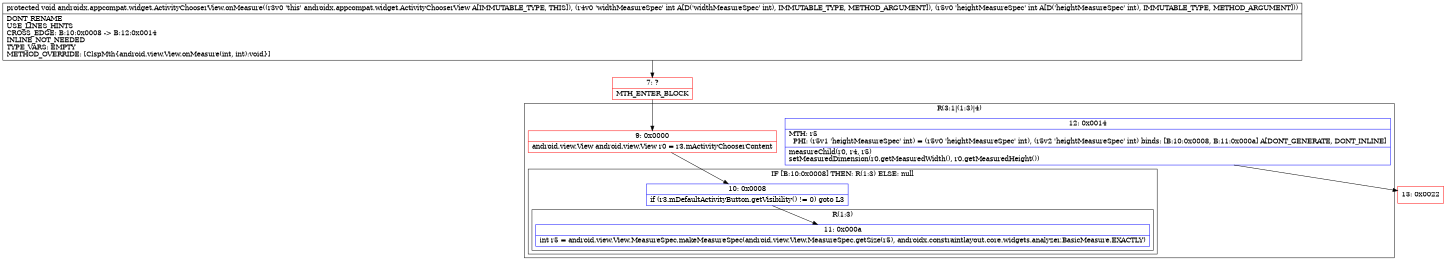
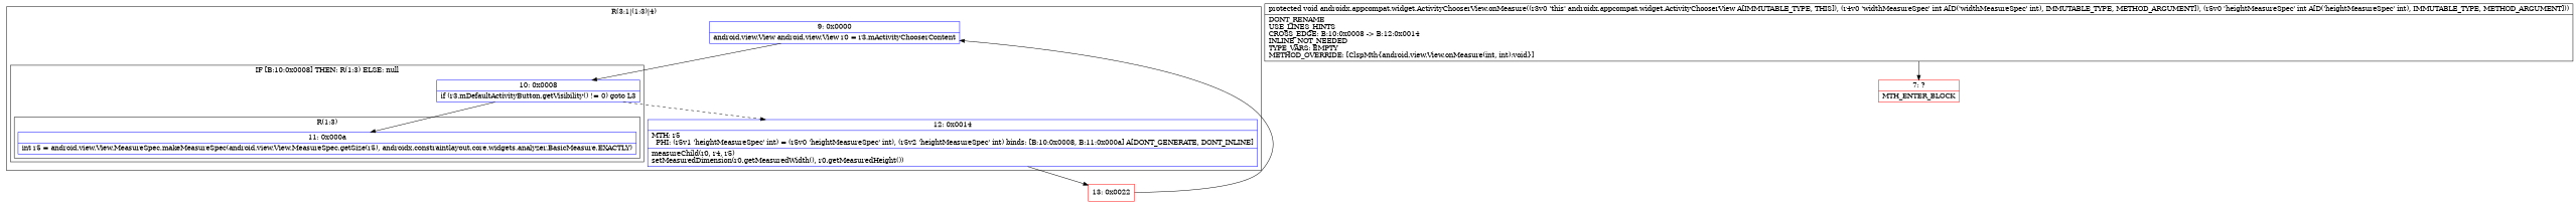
  digraph {
    node [color=blue shape=record]
    n1 [label="{11\:\ 0x000a|int r5 = android.view.View.MeasureSpec.makeMeasureSpec(android.view.View.MeasureSpec.getSize(r5), androidx.constraintlayout.core.widgets.analyzer.BasicMeasure.EXACTLY)\l}"]
    n2 [label="{10\:\ 0x0008|if (r3.mDefaultActivityButton.getVisibility() != 0) goto L3\l}"]
-   n3 [color=red label="{9\:\ 0x0000|android.view.View android.view.View r0 = r3.mActivityChooserContent\l}"]
+   n3 [label="{9\:\ 0x0000|android.view.View android.view.View r0 = r3.mActivityChooserContent\l}"]
    n4 [label="{12\:\ 0x0014|MTH: r5 \l  PHI: (r5v1 'heightMeasureSpec' int) = (r5v0 'heightMeasureSpec' int), (r5v2 'heightMeasureSpec' int) binds: [B:10:0x0008, B:11:0x000a] A[DONT_GENERATE, DONT_INLINE]\l|measureChild(r0, r4, r5)\lsetMeasuredDimension(r0.getMeasuredWidth(), r0.getMeasuredHeight())\l}"]
    n5 [color=red label="{13\:\ 0x0022}"]
    n6 [color=red label="{7\:\ ?|MTH_ENTER_BLOCK\l}"]
    n7 [label="{protected void androidx.appcompat.widget.ActivityChooserView.onMeasure((r3v0 'this' androidx.appcompat.widget.ActivityChooserView A[IMMUTABLE_TYPE, THIS]), (r4v0 'widthMeasureSpec' int A[D('widthMeasureSpec' int), IMMUTABLE_TYPE, METHOD_ARGUMENT]), (r5v0 'heightMeasureSpec' int A[D('heightMeasureSpec' int), IMMUTABLE_TYPE, METHOD_ARGUMENT]))  | DONT_RENAME\lUSE_LINES_HINTS\lCROSS_EDGE: B:10:0x0008 \-\> B:12:0x0014\lINLINE_NOT_NEEDED\lTYPE_VARS: EMPTY\lMETHOD_OVERRIDE: [ClspMth\{android.view.View.onMeasure(int, int):void\}]\l}" color=""]
    subgraph cluster_1 {
      label="R(3:1|(1:3)|4)"
      n3
      n4
      subgraph cluster_2 {
        label="IF [B:10:0x0008] THEN: R(1:3) ELSE: null"
        n2
        subgraph cluster_3 {
          label="R(1:3)"
          n1
        }
      }
    }
    n2 -> n1
+   n2 -> n4 [style=dashed]
    n3 -> n2
    n4 -> n5
-   n6 -> n3
+   n5 -> n3
    n7 -> n6
  }
